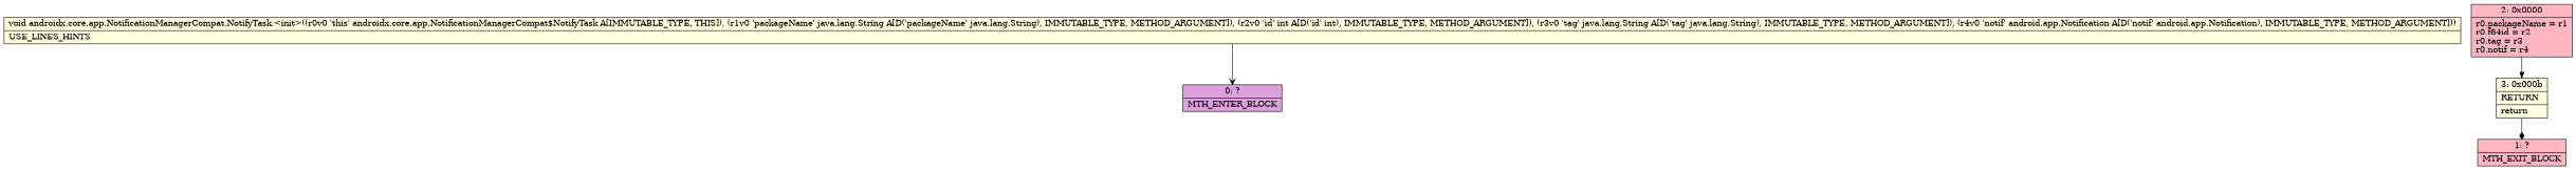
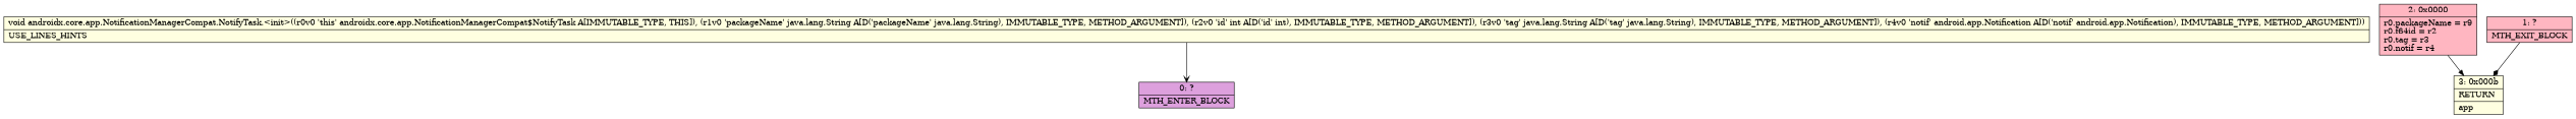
  digraph {
    node [fillcolor=lightpink shape=record style=filled]
    n1 [fillcolor=plum label="{0\:\ ?|MTH_ENTER_BLOCK\l}"]
-   n2 [label="{2\:\ 0x0000|r0.packageName = r1\lr0.f64id = r2\lr0.tag = r3\lr0.notif = r4\l}"]
-   n3 [fillcolor=lightyellow label="{3\:\ 0x000b|RETURN\l|return\l}"]
+   n2 [label="{2\:\ 0x0000|r0.packageName = r9\lr0.f64id = r2\lr0.tag = r3\lr0.notif = r4\l}"]
+   n3 [fillcolor=lightyellow label="{3\:\ 0x000b|RETURN\l|app\l}"]
    n4 [label="{1\:\ ?|MTH_EXIT_BLOCK\l}"]
    n5 [fillcolor=lightyellow label="{void androidx.core.app.NotificationManagerCompat.NotifyTask.\<init\>((r0v0 'this' androidx.core.app.NotificationManagerCompat$NotifyTask A[IMMUTABLE_TYPE, THIS]), (r1v0 'packageName' java.lang.String A[D('packageName' java.lang.String), IMMUTABLE_TYPE, METHOD_ARGUMENT]), (r2v0 'id' int A[D('id' int), IMMUTABLE_TYPE, METHOD_ARGUMENT]), (r3v0 'tag' java.lang.String A[D('tag' java.lang.String), IMMUTABLE_TYPE, METHOD_ARGUMENT]), (r4v0 'notif' android.app.Notification A[D('notif' android.app.Notification), IMMUTABLE_TYPE, METHOD_ARGUMENT]))  | USE_LINES_HINTS\l}"]
    n2 -> n3 [arrowhead=normal]
-   n3 -> n4 [arrowhead=diamond]
+   n4 -> n3 [arrowhead=diamond]
    n5 -> n1 [arrowhead=vee]
  }
